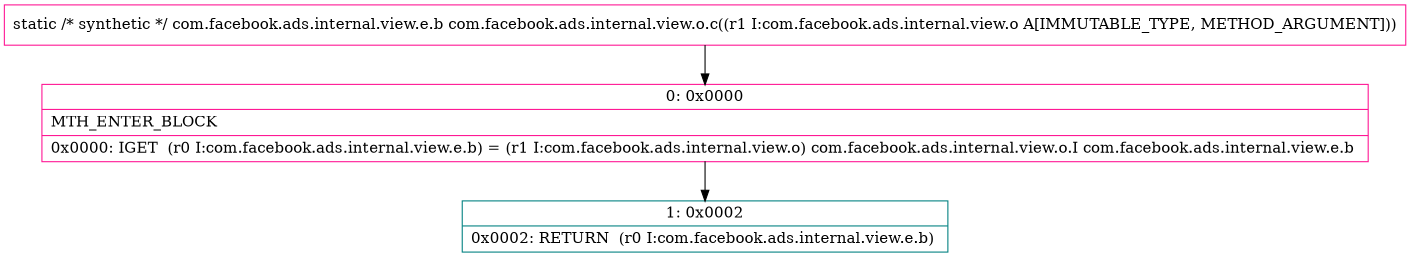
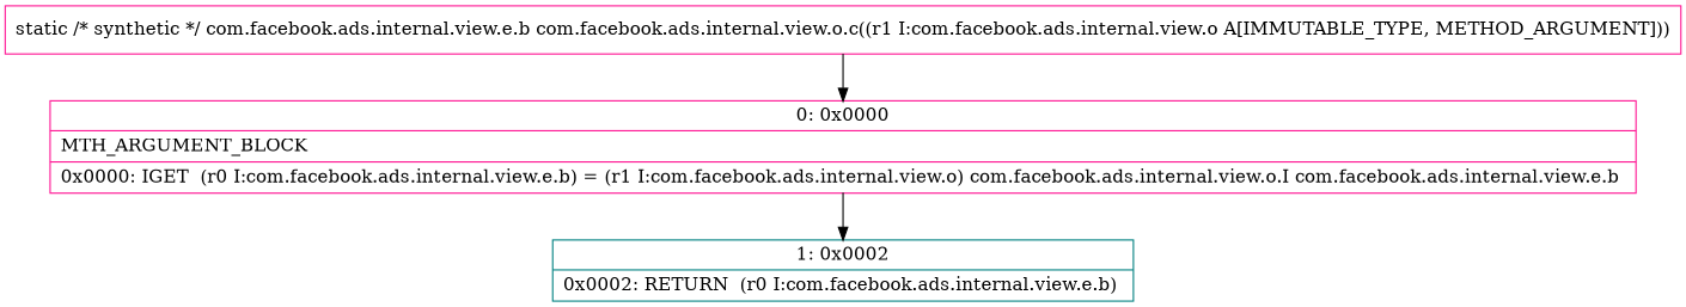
  digraph {
    node [shape=record color=deeppink]
-   n1 [label="{0\:\ 0x0000|MTH_ENTER_BLOCK\l|0x0000: IGET  (r0 I:com.facebook.ads.internal.view.e.b) = (r1 I:com.facebook.ads.internal.view.o) com.facebook.ads.internal.view.o.I com.facebook.ads.internal.view.e.b \l}"]
+   n1 [label="{0\:\ 0x0000|MTH_ARGUMENT_BLOCK\l|0x0000: IGET  (r0 I:com.facebook.ads.internal.view.e.b) = (r1 I:com.facebook.ads.internal.view.o) com.facebook.ads.internal.view.o.I com.facebook.ads.internal.view.e.b \l}"]
    n2 [label="{1\:\ 0x0002|0x0002: RETURN  (r0 I:com.facebook.ads.internal.view.e.b) \l}" color=teal]
    n3 [label="{static \/* synthetic *\/ com.facebook.ads.internal.view.e.b com.facebook.ads.internal.view.o.c((r1 I:com.facebook.ads.internal.view.o A[IMMUTABLE_TYPE, METHOD_ARGUMENT])) }"]
    n1 -> n2
    n3 -> n1
  }
